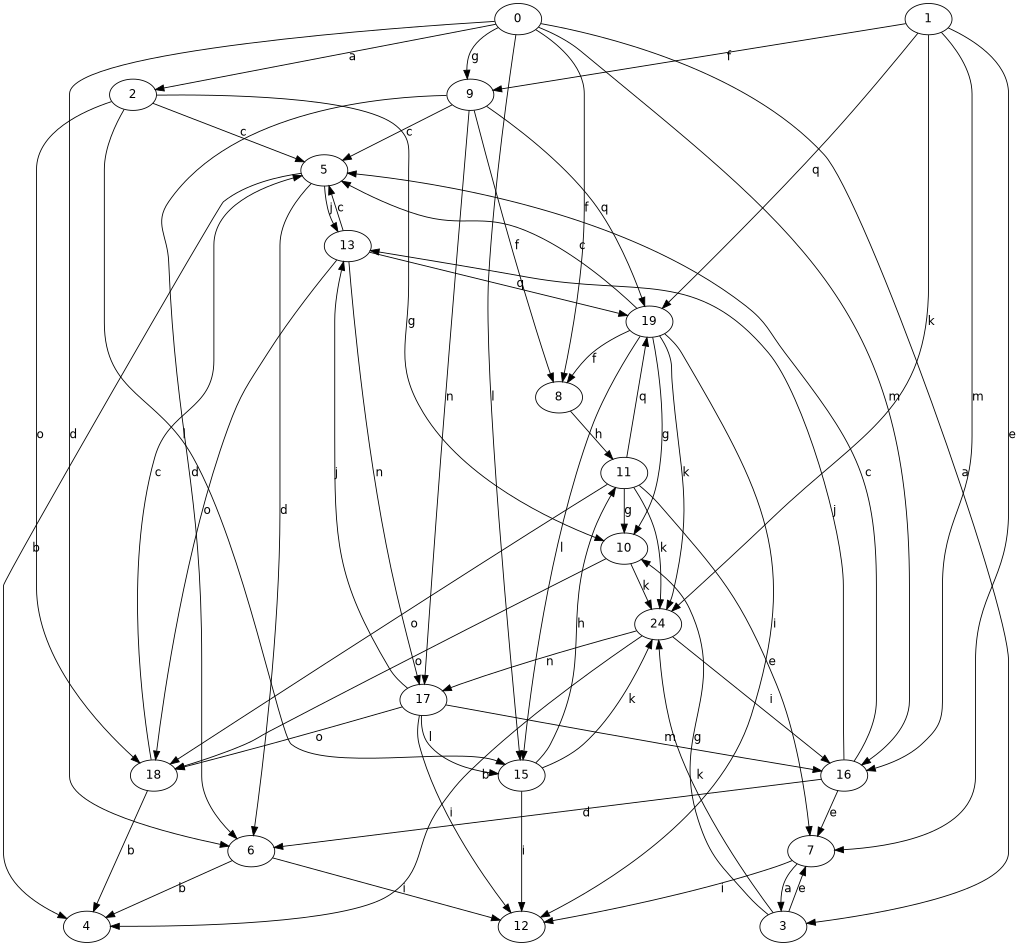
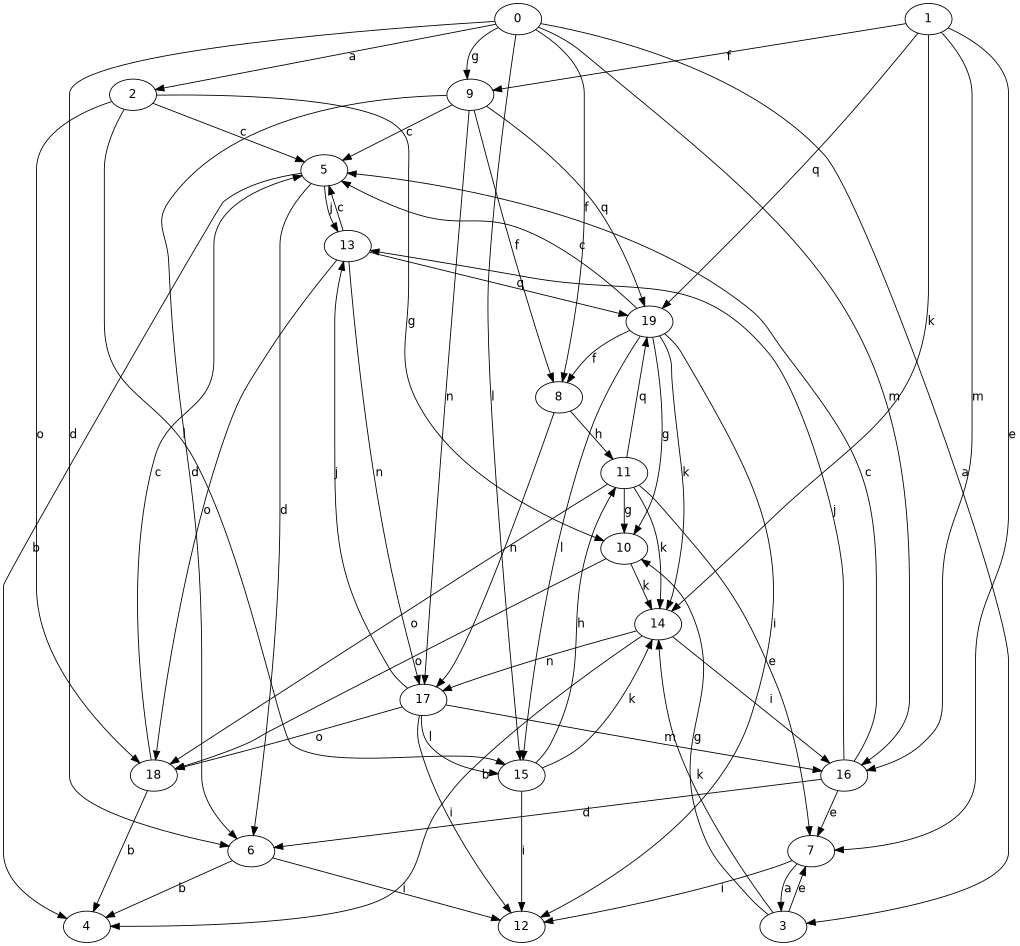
  strict digraph {
    fontname="DejaVu Sans"
    node [fontname="DejaVu Sans"]
    edge [fontname="DejaVu Sans"]
    2
    5
    10
    15
    18
    4
    6
    13
-   14 [label=24]
+   14
    12
    11
    3
    7
    17
    16
    19
    8
    0
    9
    1
    2 -> 5 [label=c]
    2 -> 10 [label=g]
    2 -> 15 [label=l]
    2 -> 18 [label=o]
    5 -> 4 [label=b]
    5 -> 6 [label=d]
    5 -> 13 [label=j]
    10 -> 18 [label=o]
    10 -> 14 [label=k]
    15 -> 14 [label=k]
    15 -> 12 [label=i]
    15 -> 11 [label=h]
    18 -> 5 [label=c]
    18 -> 4 [label=b]
    6 -> 4 [label=b]
    6 -> 12 [label=i]
    13 -> 5 [label=c]
    13 -> 18 [label=o]
    13 -> 17 [label=n]
    13 -> 19 [label=q]
    14 -> 4 [label=b]
    14 -> 17 [label=n]
    14 -> 16 [label=i]
    11 -> 10 [label=g]
    11 -> 18 [label=o]
    11 -> 14 [label=k]
    11 -> 7 [label=e]
    11 -> 19 [label=q]
    3 -> 10 [label=g]
    3 -> 14 [label=k]
    3 -> 7 [label=e]
    7 -> 12 [label=i]
    7 -> 3 [label=a]
    17 -> 15 [label=l]
    17 -> 18 [label=o]
    17 -> 13 [label=j]
    17 -> 12 [label=i]
    17 -> 16 [label=m]
    16 -> 5 [label=c]
    16 -> 6 [label=d]
    16 -> 13 [label=j]
    16 -> 7 [label=e]
    19 -> 5 [label=c]
    19 -> 10 [label=g]
    19 -> 15 [label=l]
    19 -> 14 [label=k]
    19 -> 12 [label=i]
    19 -> 8 [label=f]
    8 -> 11 [label=h]
+   8 -> 17 [label=n]
    0 -> 2 [label=a]
    0 -> 15 [label=l]
    0 -> 6 [label=d]
    0 -> 3 [label=a]
    0 -> 16 [label=m]
    0 -> 8 [label=f]
    0 -> 9 [label=g]
    9 -> 5 [label=c]
    9 -> 6 [label=d]
    9 -> 17 [label=n]
    9 -> 19 [label=q]
    9 -> 8 [label=f]
    1 -> 14 [label=k]
    1 -> 7 [label=e]
    1 -> 16 [label=m]
    1 -> 19 [label=q]
    1 -> 9 [label=f]
  }
